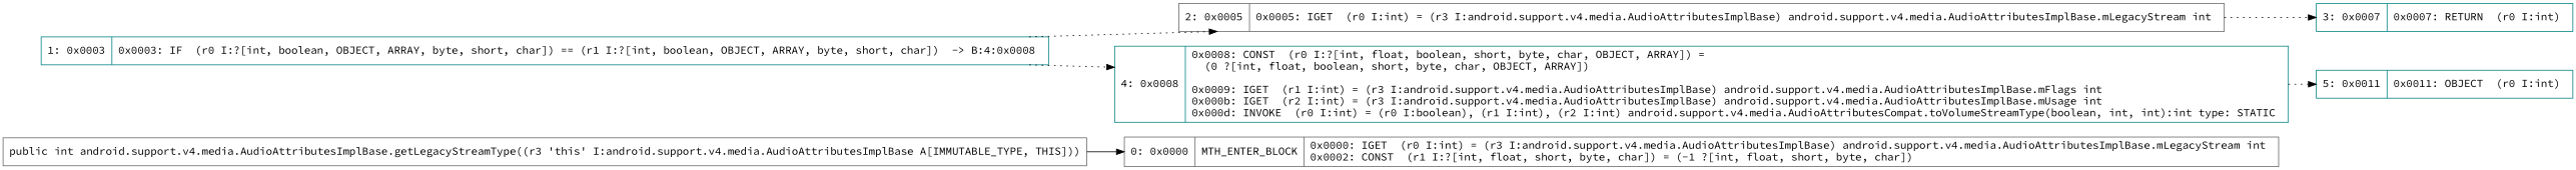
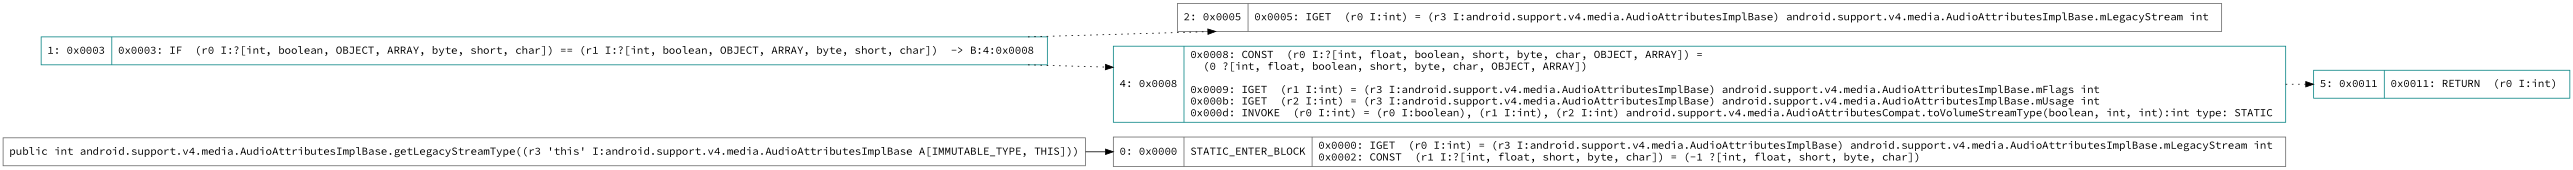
  digraph {
    fontname="Source Code Pro"
    rankdir=LR
    node [color=teal fontname="Source Code Pro" shape=record]
    edge [fontname="Source Code Pro" style=dotted]
-   n1 [color=gray40 label="{0\:\ 0x0000|MTH_ENTER_BLOCK\l|0x0000: IGET  (r0 I:int) = (r3 I:android.support.v4.media.AudioAttributesImplBase) android.support.v4.media.AudioAttributesImplBase.mLegacyStream int \l0x0002: CONST  (r1 I:?[int, float, short, byte, char]) = (\-1 ?[int, float, short, byte, char]) \l}"]
+   n1 [color=gray40 label="{0\:\ 0x0000|STATIC_ENTER_BLOCK\l|0x0000: IGET  (r0 I:int) = (r3 I:android.support.v4.media.AudioAttributesImplBase) android.support.v4.media.AudioAttributesImplBase.mLegacyStream int \l0x0002: CONST  (r1 I:?[int, float, short, byte, char]) = (\-1 ?[int, float, short, byte, char]) \l}"]
    n2 [label="{1\:\ 0x0003|0x0003: IF  (r0 I:?[int, boolean, OBJECT, ARRAY, byte, short, char]) == (r1 I:?[int, boolean, OBJECT, ARRAY, byte, short, char])  \-\> B:4:0x0008 \l}"]
    n3 [color=gray40 label="{2\:\ 0x0005|0x0005: IGET  (r0 I:int) = (r3 I:android.support.v4.media.AudioAttributesImplBase) android.support.v4.media.AudioAttributesImplBase.mLegacyStream int \l}"]
    n4 [label="{4\:\ 0x0008|0x0008: CONST  (r0 I:?[int, float, boolean, short, byte, char, OBJECT, ARRAY]) = \l  (0 ?[int, float, boolean, short, byte, char, OBJECT, ARRAY])\l \l0x0009: IGET  (r1 I:int) = (r3 I:android.support.v4.media.AudioAttributesImplBase) android.support.v4.media.AudioAttributesImplBase.mFlags int \l0x000b: IGET  (r2 I:int) = (r3 I:android.support.v4.media.AudioAttributesImplBase) android.support.v4.media.AudioAttributesImplBase.mUsage int \l0x000d: INVOKE  (r0 I:int) = (r0 I:boolean), (r1 I:int), (r2 I:int) android.support.v4.media.AudioAttributesCompat.toVolumeStreamType(boolean, int, int):int type: STATIC \l}"]
-   n5 [label="{3\:\ 0x0007|0x0007: RETURN  (r0 I:int) \l}"]
-   n6 [label="{5\:\ 0x0011|0x0011: OBJECT  (r0 I:int) \l}"]
+   n6 [label="{5\:\ 0x0011|0x0011: RETURN  (r0 I:int) \l}"]
    n7 [color=gray40 label="{public int android.support.v4.media.AudioAttributesImplBase.getLegacyStreamType((r3 'this' I:android.support.v4.media.AudioAttributesImplBase A[IMMUTABLE_TYPE, THIS])) }"]
    n2 -> n3
    n2 -> n4
-   n3 -> n5
    n4 -> n6
    n7 -> n1 [style=solid]
  }
